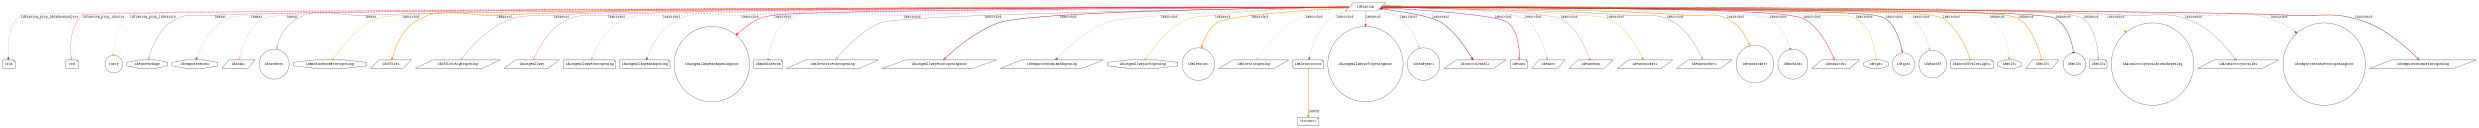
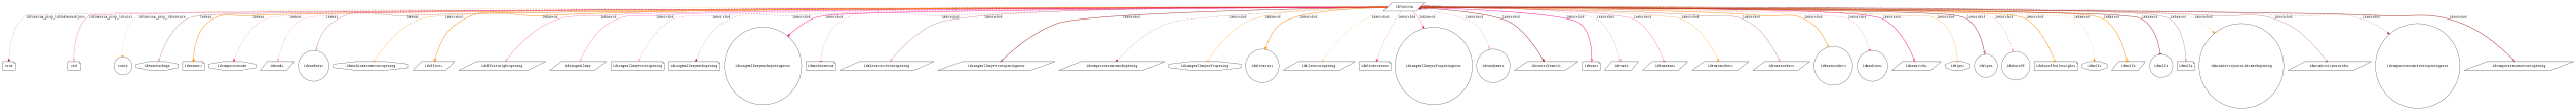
  digraph {
    fontname="Courier Prime"
    node [fontname="Courier Prime" node_type=entity_node shape=parallelogram]
    edge [arrowhead=onormal color=brown edge_type=relationship fontname="Courier Prime" style=dashed]
    idFuse30A
    true [node_type=property_node shape=note]
    red [node_type=property_node shape=note]
    rusty [node_type=property_node shape=circle]
    idFusePackage [shape=octagon]
    idDrawer1 [shape=note]
    idComputerRoom1 [shape=octagon]
    idDesk1
    idCardKey1 [shape=circle]
    idMachineRoomFrontOpening [shape=octagon]
    idOffice1
    idOffice1RightOpening
    idLongHallway
    idLongHallwayFrontOpening [shape=note]
    idLongHallwayBackOpening [shape=note]
    idLongHallwayBackOpeningDoor [shape=circle]
    idMachineRoom [shape=note]
    idElevator1FrontOpening
    idLongHallwayFrontOpeningDoor
    idComputerRoom1BackOpening
    idLongHallwayLeftOpening [shape=octagon]
    idElevator1 [shape=circle]
    idElevatorOpening
    idElevatorDoor [shape=note]
    idLongHallwayLeftOpeningDoor [shape=circle]
    idCandyBar1 [shape=circle]
    idControlPanel1
    idFuse2 [shape=note]
    idFuse3
    idFuseBox1
    idFuseSocket1
    idFuseSocket2
    idFuseSocket3 [shape=circle]
    idMachine1 [shape=circle]
    idOnSwitch1
    idPipe1 [shape=octagon]
    idPipe2 [shape=circle]
    idShutoff [shape=circle]
    idShutoffValveLight1 [shape=note]
    idWolf1 [shape=octagon]
    idWolf2
    idWolf3 [shape=circle]
    idWolf4 [shape=note]
    idAtomicCityOutside1BackOpening [shape=circle]
    idAtomicCityOutside1
    idComputerRoom1FrontOpeningDoor [shape=circle]
    idComputerRoom1FrontOpening
    idFuse30A -> idFuse30A [arrowhead=diamond label=isNear style=bold]
    idFuse30A -> true [arrowhead=diamond edge_type=property label=idFuse30A_prop_idUnknownObject]
    idFuse30A -> red [color=deeppink edge_type=property label=idFuse30A_prop_idColor style=solid]
    idFuse30A -> rusty [arrowhead=tee color=darkorange edge_type=property label=idFuse30A_prop_idTexture]
    idFuse30A -> idFusePackage [label=isNear style=solid]
-   idElevatorDoor -> idDrawer1 [arrowhead=diamond color=darkorange label=isNear style=bold]
+   idFuse30A -> idDrawer1 [arrowhead=diamond color=darkorange label=isNear style=bold]
    idFuse30A -> idComputerRoom1 [arrowhead=diamond color=deeppink label=isNear]
    idFuse30A -> idDesk1 [color=deeppink label=isNear]
    idFuse30A -> idCardKey1 [label=isNear style=solid]
    idFuse30A -> idMachineRoomFrontOpening [arrowhead=tee color=darkorange label=isNorthOf style=solid]
    idFuse30A -> idOffice1 [arrowhead=diamond color=darkorange label=isEastOf style=bold]
    idFuse30A -> idOffice1RightOpening [color=deeppink label=isEastOf style=solid]
    idFuse30A -> idLongHallway [color=deeppink label=isNorthOf style=solid]
    idFuse30A -> idLongHallwayFrontOpening [color=deeppink label=isNorthOf]
    idFuse30A -> idLongHallwayBackOpening [arrowhead=diamond label=isNorthOf]
    idFuse30A -> idLongHallwayBackOpeningDoor [arrowhead=diamond color=deeppink label=isNorthOf style=bold]
    idFuse30A -> idMachineRoom [arrowhead=tee color=deeppink label=isNorthOf]
    idFuse30A -> idElevator1FrontOpening [label=isNorthOf style=solid]
    idFuse30A -> idLongHallwayFrontOpeningDoor [label=isNorthOf style=bold]
    idFuse30A -> idComputerRoom1BackOpening [arrowhead=diamond label=isNorthOf]
    idFuse30A -> idLongHallwayLeftOpening [arrowhead=tee color=darkorange label=isEastOf style=solid]
    idFuse30A -> idElevator1 [arrowhead=diamond color=darkorange label=isNorthOf style=bold]
    idFuse30A -> idElevatorOpening [color=darkorange label=isNorthOf]
    idFuse30A -> idElevatorDoor [arrowhead=diamond color=deeppink label=isNorthOf]
    idFuse30A -> idLongHallwayLeftOpeningDoor [arrowhead=diamond color=deeppink label=isEastOf style=solid]
    idFuse30A -> idCandyBar1 [color=deeppink label=isNorthOf]
    idFuse30A -> idControlPanel1 [arrowhead=diamond label=isNorthOf style=bold]
    idFuse30A -> idFuse2 [color=deeppink label=isNorthOf style=bold]
    idFuse30A -> idFuse3 [label=isNorthOf]
    idFuse30A -> idFuseBox1 [arrowhead=tee color=deeppink label=isNorthOf style=solid]
    idFuse30A -> idFuseSocket1 [arrowhead=diamond color=darkorange label=isNorthOf style=solid]
    idFuse30A -> idFuseSocket2 [label=isNorthOf style=solid]
    idFuse30A -> idFuseSocket3 [color=darkorange label=isNorthOf style=bold]
    idFuse30A -> idMachine1 [arrowhead=tee color=deeppink label=isNorthOf]
    idFuse30A -> idOnSwitch1 [color=deeppink label=isNorthOf style=bold]
    idFuse30A -> idPipe1 [arrowhead=tee color=darkorange label=isNorthOf style=solid]
    idFuse30A -> idPipe2 [label=isNorthOf style=bold]
    idFuse30A -> idShutoff [color=deeppink label=isNorthOf]
    idFuse30A -> idShutoffValveLight1 [arrowhead=tee color=darkorange label=isNorthOf style=bold]
    idFuse30A -> idWolf1 [arrowhead=diamond color=darkorange label=isEastOf]
    idFuse30A -> idWolf2 [arrowhead=tee color=darkorange label=isEastOf style=bold]
    idFuse30A -> idWolf3 [arrowhead=tee label=isEastOf style=bold]
    idFuse30A -> idWolf4 [label=isEastOf style=solid]
    idFuse30A -> idAtomicCityOutside1BackOpening [arrowhead=diamond color=darkorange label=isSouthOf]
    idFuse30A -> idAtomicCityOutside1 [arrowhead=tee label=isSouthOf style=solid]
    idFuse30A -> idComputerRoom1FrontOpeningDoor [arrowhead=diamond label=isSouthOf]
    idFuse30A -> idComputerRoom1FrontOpening [label=isSouthOf style=bold]
  }
